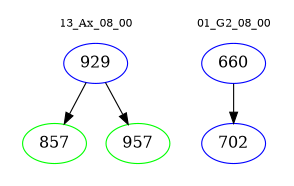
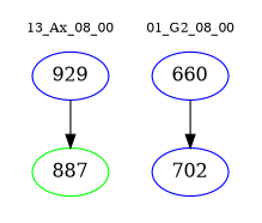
  digraph {
    node [color=blue]
    edge [color=black]
    n1 [label=929]
-   n2 [color=green label=857]
-   n3 [color=green label=957]
+   n2 [color=green label=887]
    n4 [label=660]
    n5 [label=702]
    subgraph cluster_1 {
      color=white
      fontsize=10
      label="13_Ax_08_00"
      n1
      n2
-     n3
    }
    subgraph cluster_2 {
      color=white
      fontsize=10
      label="01_G2_08_00"
      n4
      n5
    }
    n1 -> n2
-   n1 -> n3
    n4 -> n5
  }
